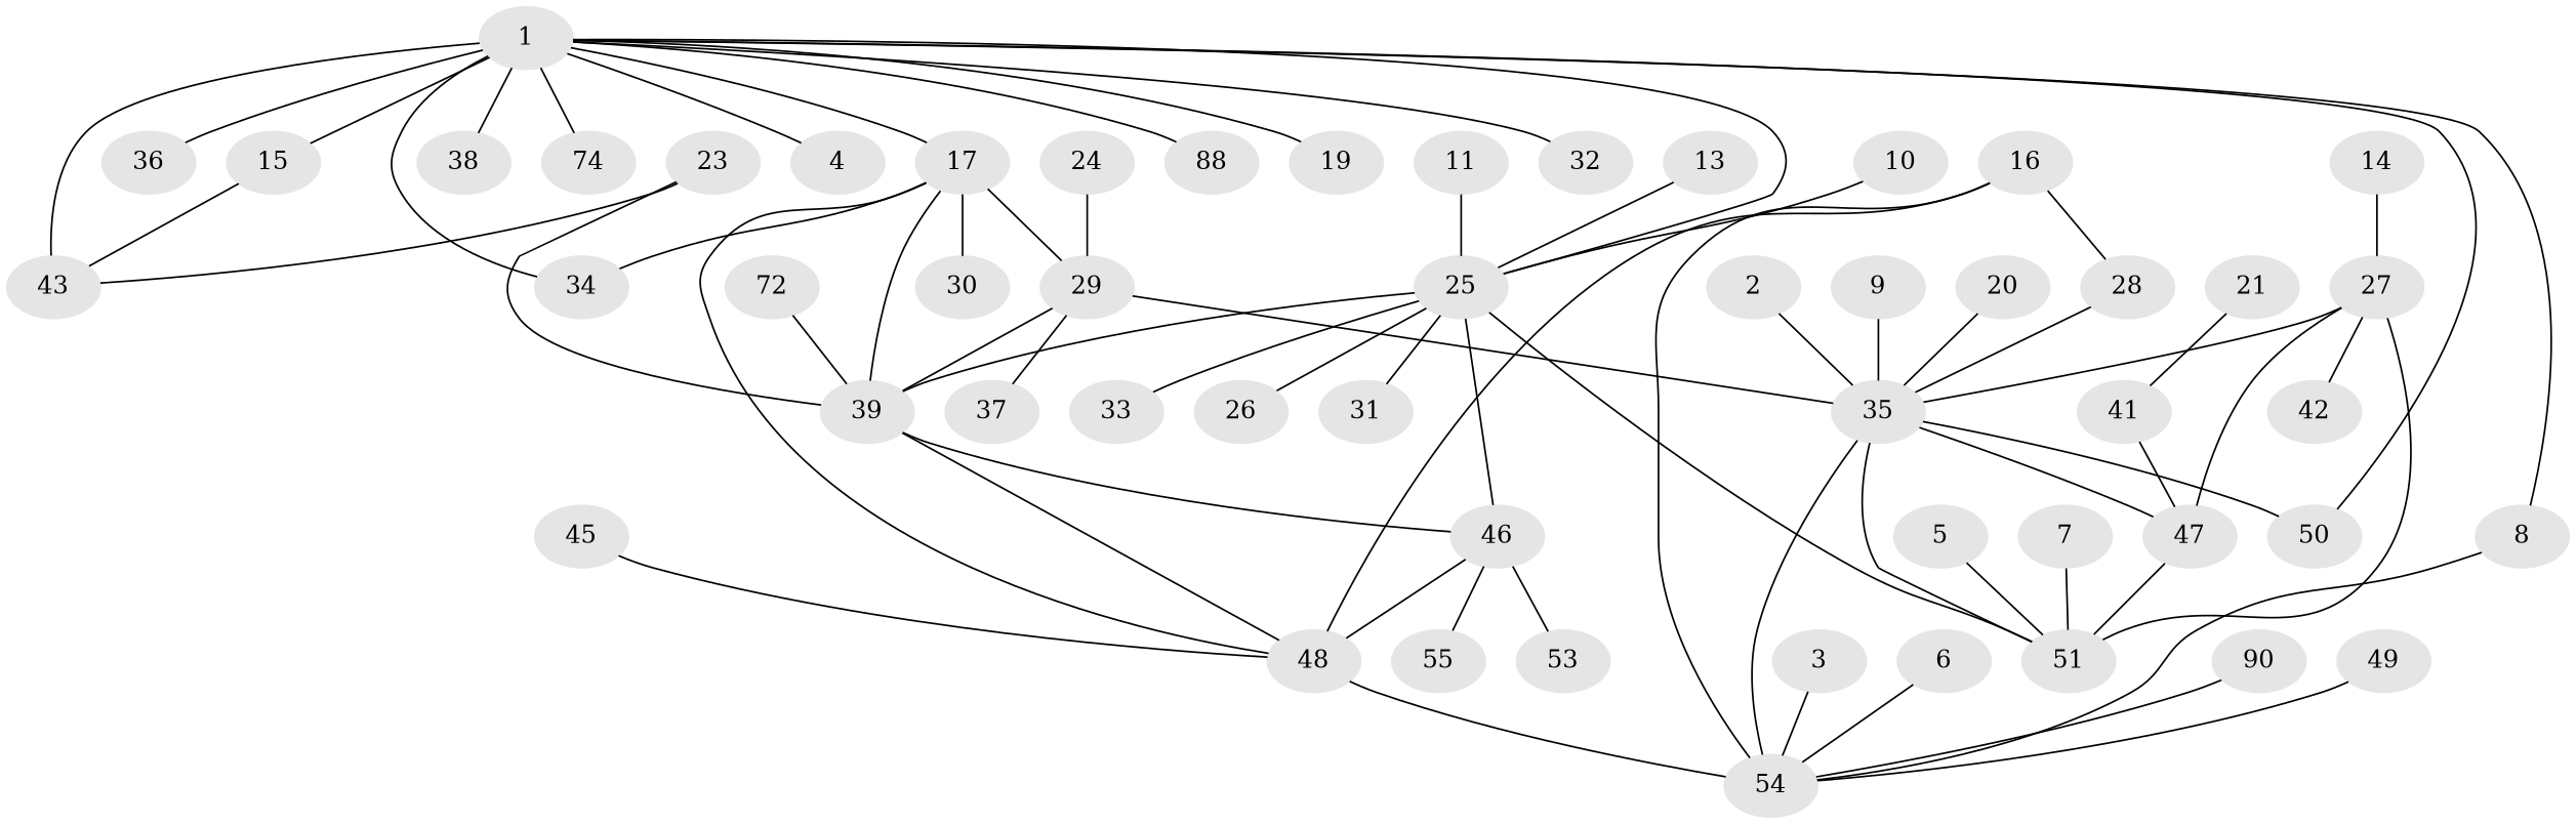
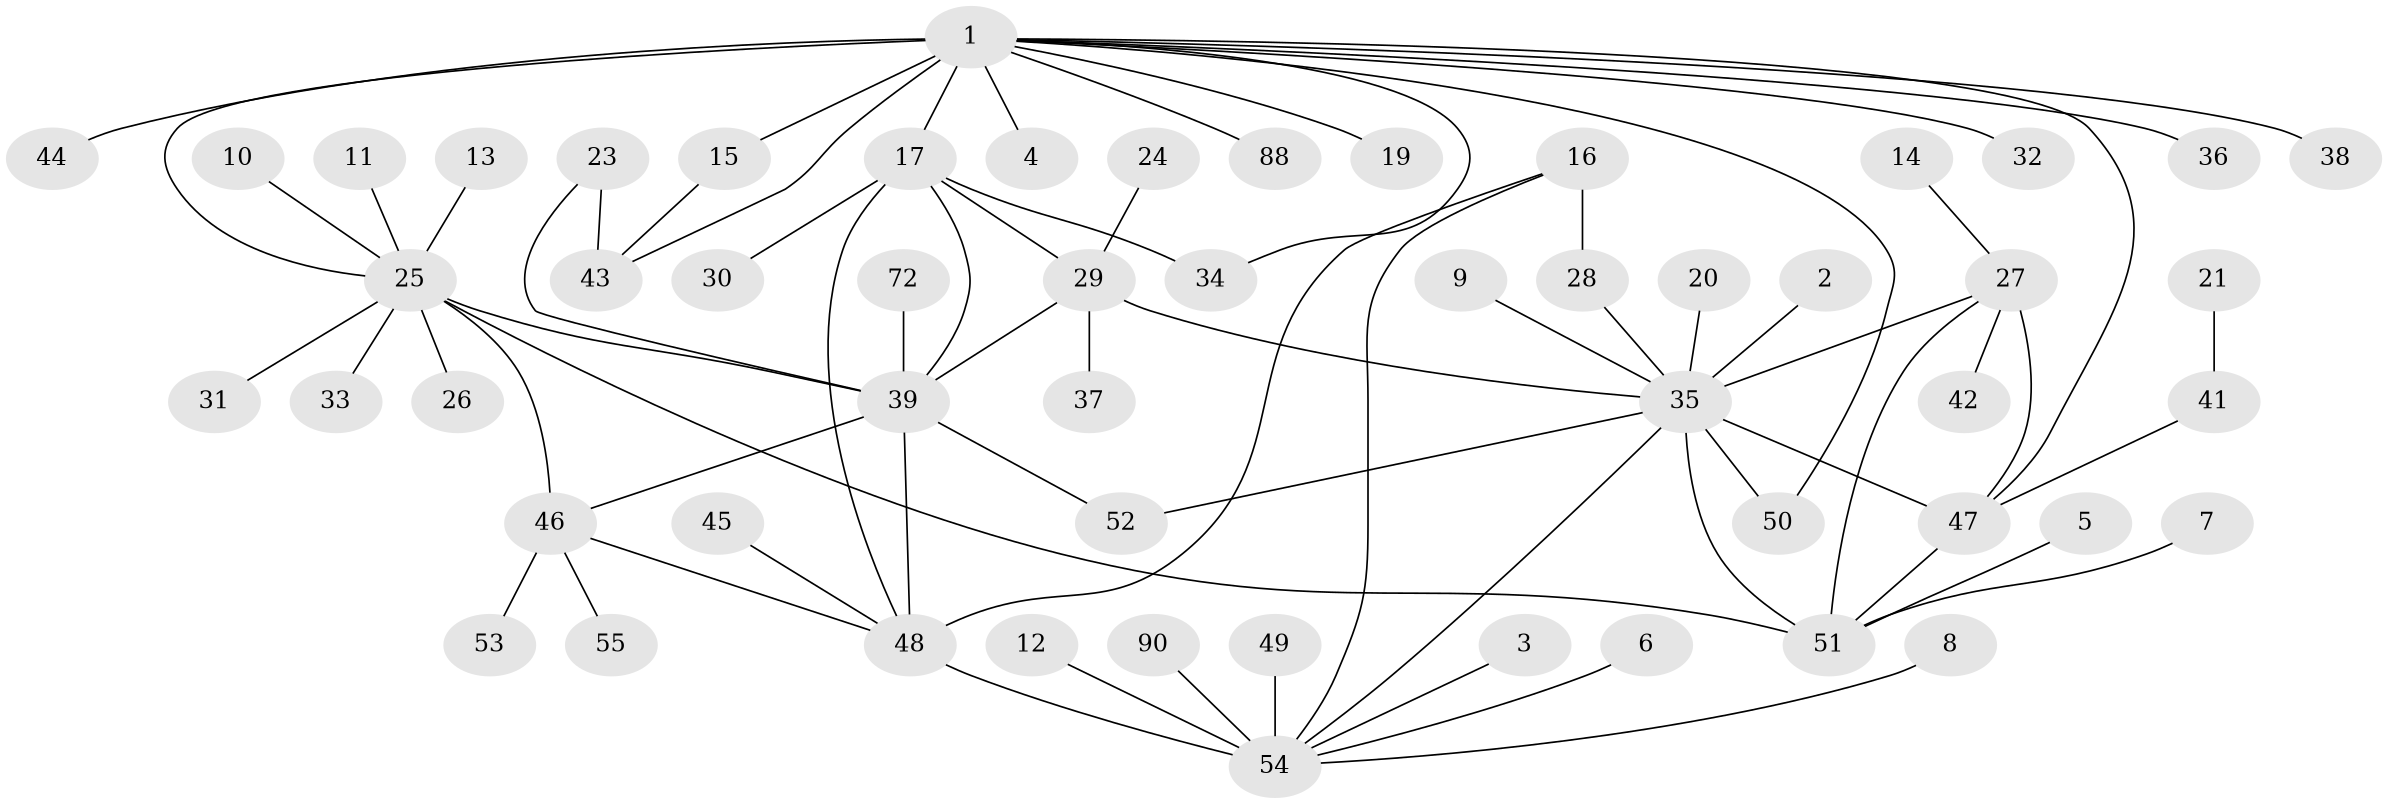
  graph {
    node [color=gray90 style=filled]
    edge [weight=1.0]
    1
    4
    17
    n4 [label=88]
    19
    25
    32
    34
    36
    38
    43
-   44 [label=74]
+   44
    47
    50
    15
    16
    54
    28
    48
    29
    30
    39
    51
    26
    31
    33
    46
    2
    35
+   52
    3
    5
    6
    7
    8
    9
    10
    11
+   12
    13
    14
    27
    42
    37
    20
    21
    41
    n48 [label=72]
    23
    24
    53
    55
    n53 [label=90]
    45
    49
    1 -- 4
    1 -- 17
    1 -- n4
    1 -- 19
    1 -- 25
    1 -- 32
    1 -- 34
    1 -- 36
    1 -- 38
    1 -- 43 [weight=4.0]
    1 -- 44
-   1 -- 8
+   1 -- 47
    1 -- 50
    1 -- 15 [weight=2.0]
    17 -- 34
    17 -- 48
    17 -- 29 [weight=6.0]
    17 -- 30
    17 -- 39
    25 -- 39 [weight=3.0]
    25 -- 51
    25 -- 26
    25 -- 31
    25 -- 33
    25 -- 46 [weight=3.0]
    47 -- 51
    15 -- 43
    16 -- 54
    16 -- 28
    16 -- 48 [weight=3.0]
    28 -- 35
    48 -- 54 [weight=3.0]
    29 -- 39
    29 -- 35 [weight=3.0]
    29 -- 37
    39 -- 48
    39 -- 46
+   39 -- 52
    46 -- 48
    46 -- 53
    46 -- 55
    2 -- 35
    35 -- 47 [weight=2.0]
    35 -- 50
    35 -- 54
    35 -- 51 [weight=2.0]
+   35 -- 52
    3 -- 54
    5 -- 51
    6 -- 54
    7 -- 51
    8 -- 54
    9 -- 35
    10 -- 25
    11 -- 25
+   12 -- 54
    13 -- 25
    14 -- 27
    27 -- 47
    27 -- 51
    27 -- 35 [weight=2.0]
    27 -- 42
    20 -- 35
    21 -- 41
    41 -- 47
    n48 -- 39
    23 -- 43
    23 -- 39
    24 -- 29
    n53 -- 54
    45 -- 48
    49 -- 54
  }
